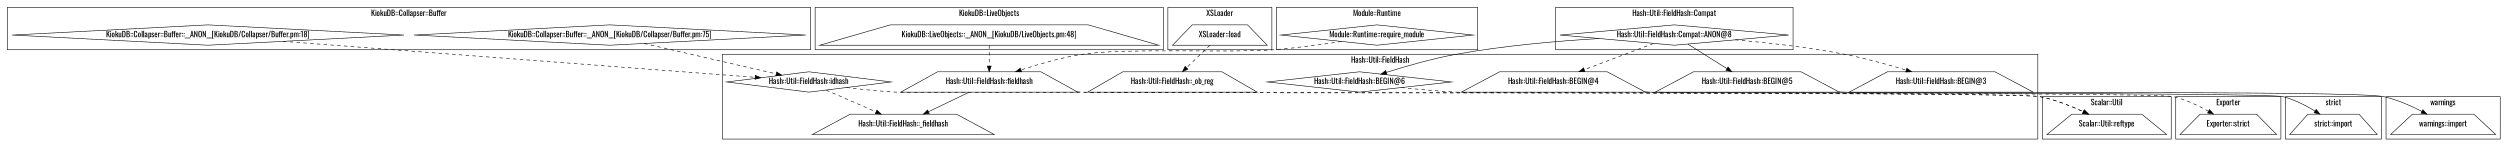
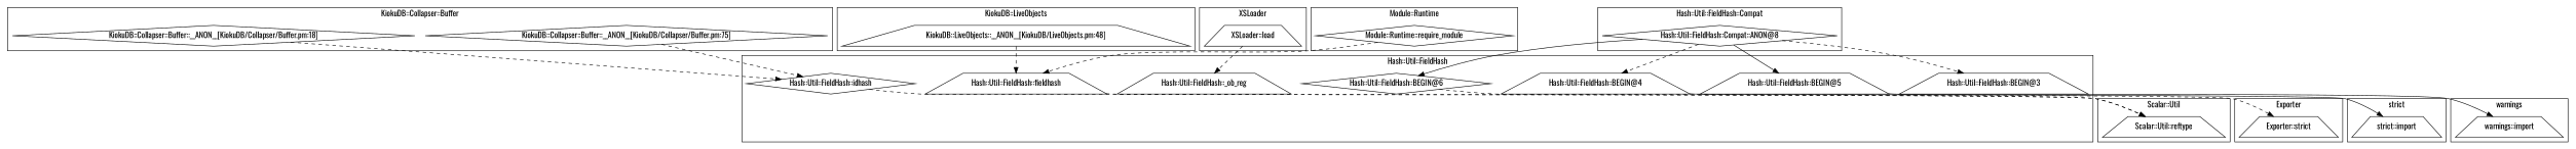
  digraph {
    fontname=Oswald
    node [fontname=Oswald shape=trapezium]
    edge [fontname=Oswald style=dashed]
    "KiokuDB::Collapser::Buffer::__ANON__[KiokuDB/Collapser/Buffer.pm:75]" [shape=diamond]
    "KiokuDB::Collapser::Buffer::__ANON__[KiokuDB/Collapser/Buffer.pm:18]" [shape=diamond]
    "Scalar::Util::reftype"
    "KiokuDB::LiveObjects::__ANON__[KiokuDB/LiveObjects.pm:48]"
    "warnings::import"
    "XSLoader::load"
    "Module::Runtime::require_module" [shape=diamond]
    n8 [label="Exporter::strict"]
    "Hash::Util::FieldHash::BEGIN@3"
    "Hash::Util::FieldHash::idhash" [shape=diamond]
    "Hash::Util::FieldHash::BEGIN@6" [shape=diamond]
-   "Hash::Util::FieldHash::_fieldhash"
    "Hash::Util::FieldHash::_ob_reg"
    "Hash::Util::FieldHash::BEGIN@4"
    "Hash::Util::FieldHash::fieldhash"
    "Hash::Util::FieldHash::BEGIN@5"
    n17 [label="Hash::Util::FieldHash::Compat::ANON@8" shape=diamond]
    "strict::import"
    subgraph cluster_1 {
      label="KiokuDB::Collapser::Buffer"
      "KiokuDB::Collapser::Buffer::__ANON__[KiokuDB/Collapser/Buffer.pm:75]"
      "KiokuDB::Collapser::Buffer::__ANON__[KiokuDB/Collapser/Buffer.pm:18]"
    }
    subgraph cluster_2 {
      label="Scalar::Util"
      "Scalar::Util::reftype"
    }
    subgraph cluster_3 {
      label="KiokuDB::LiveObjects"
      "KiokuDB::LiveObjects::__ANON__[KiokuDB/LiveObjects.pm:48]"
    }
    subgraph cluster_4 {
      label=warnings
      "warnings::import"
    }
    subgraph cluster_5 {
      label=XSLoader
      "XSLoader::load"
    }
    subgraph cluster_6 {
      label="Module::Runtime"
      "Module::Runtime::require_module"
    }
    subgraph cluster_7 {
      label=Exporter
      n8
    }
    subgraph cluster_8 {
      label="Hash::Util::FieldHash"
      "Hash::Util::FieldHash::BEGIN@3"
      "Hash::Util::FieldHash::idhash"
      "Hash::Util::FieldHash::BEGIN@6"
-     "Hash::Util::FieldHash::_fieldhash"
      "Hash::Util::FieldHash::_ob_reg"
      "Hash::Util::FieldHash::BEGIN@4"
      "Hash::Util::FieldHash::fieldhash"
      "Hash::Util::FieldHash::BEGIN@5"
    }
    subgraph cluster_9 {
      label="Hash::Util::FieldHash::Compat"
      n17
    }
    subgraph cluster_10 {
      label="strict"
      "strict::import"
    }
    "KiokuDB::Collapser::Buffer::__ANON__[KiokuDB/Collapser/Buffer.pm:75]" -> "Hash::Util::FieldHash::idhash"
    "KiokuDB::Collapser::Buffer::__ANON__[KiokuDB/Collapser/Buffer.pm:18]" -> "Hash::Util::FieldHash::idhash"
    "KiokuDB::LiveObjects::__ANON__[KiokuDB/LiveObjects.pm:48]" -> "Hash::Util::FieldHash::fieldhash"
    "XSLoader::load" -> "Hash::Util::FieldHash::_ob_reg"
    "Module::Runtime::require_module" -> "Hash::Util::FieldHash::fieldhash"
    "Hash::Util::FieldHash::idhash" -> "Scalar::Util::reftype"
-   "Hash::Util::FieldHash::idhash" -> "Hash::Util::FieldHash::_fieldhash"
    "Hash::Util::FieldHash::BEGIN@6" -> n8
    "Hash::Util::FieldHash::BEGIN@4" -> "strict::import" [style=solid]
    "Hash::Util::FieldHash::fieldhash" -> "Scalar::Util::reftype"
-   "Hash::Util::FieldHash::fieldhash" -> "Hash::Util::FieldHash::_fieldhash" [style=solid]
    "Hash::Util::FieldHash::BEGIN@5" -> "warnings::import" [style=solid]
    n17 -> "Hash::Util::FieldHash::BEGIN@3"
    n17 -> "Hash::Util::FieldHash::BEGIN@6" [style=solid]
    n17 -> "Hash::Util::FieldHash::BEGIN@4"
    n17 -> "Hash::Util::FieldHash::BEGIN@5" [style=solid]
  }
